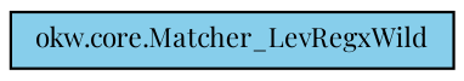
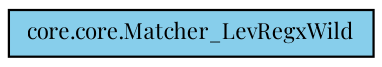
  digraph {
    rankdir=LR
    fontname="Playfair Display"
-   n1 [color=black fillcolor=skyblue fontname="Playfair Display" fontsize=10 height=0.2 label="okw.core.Matcher_LevRegxWild" shape=record style=filled width=0.4]
+   n1 [color=black fillcolor=skyblue fontname="Playfair Display" fontsize=10 height=0.2 label="core.core.Matcher_LevRegxWild" shape=record style=filled width=0.4]
  }
